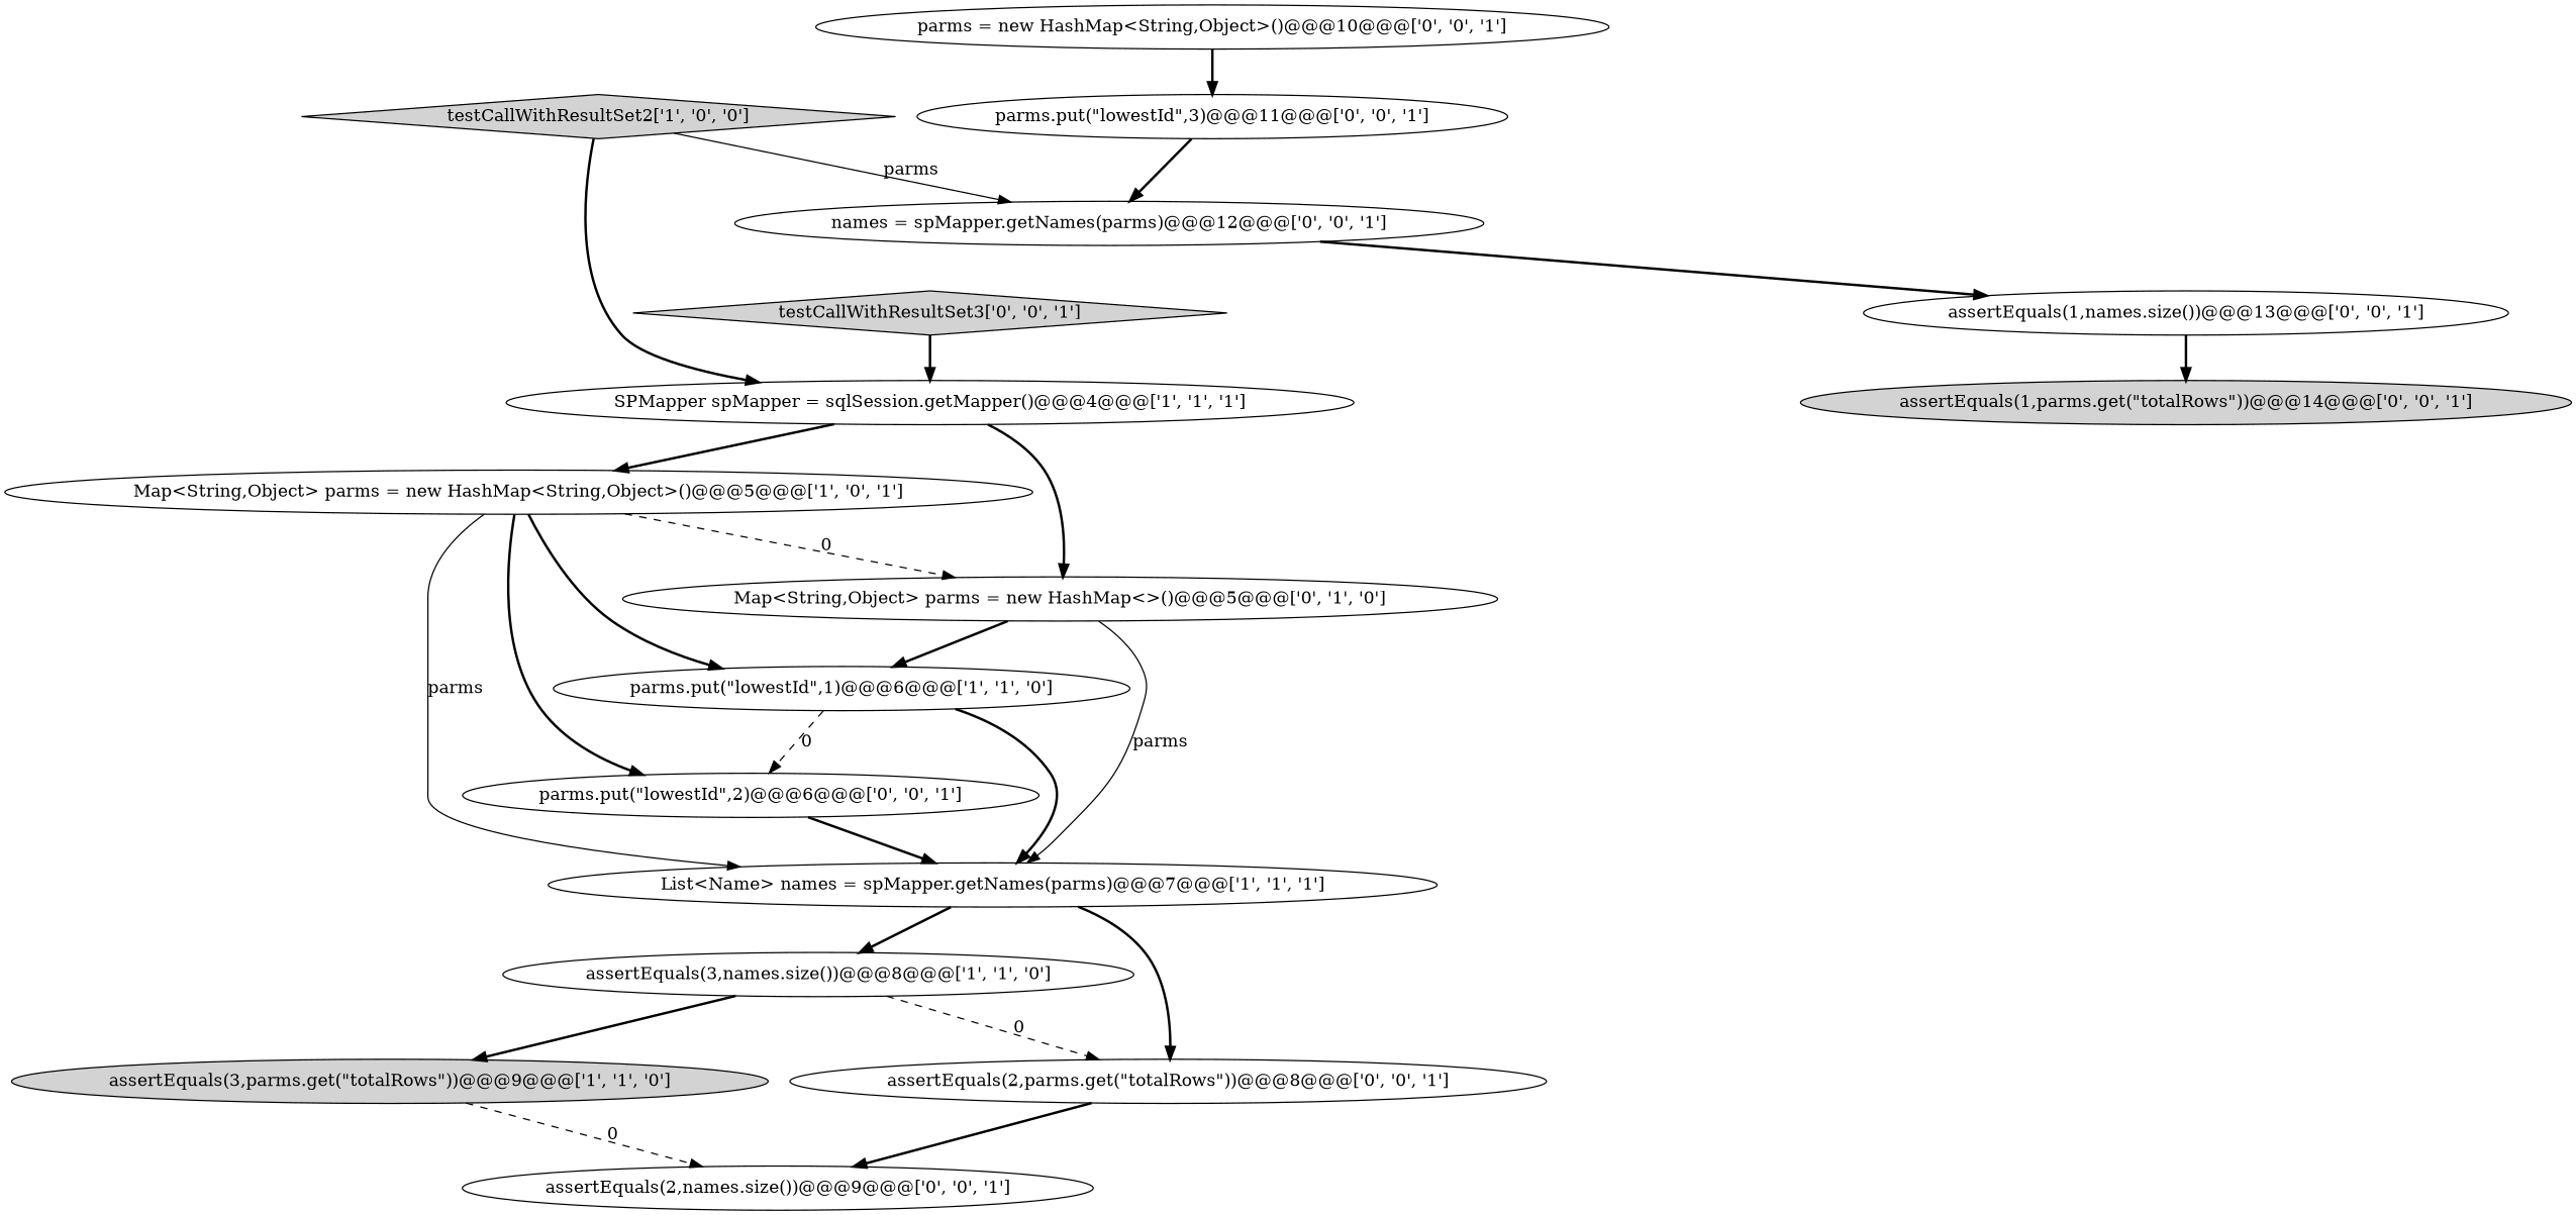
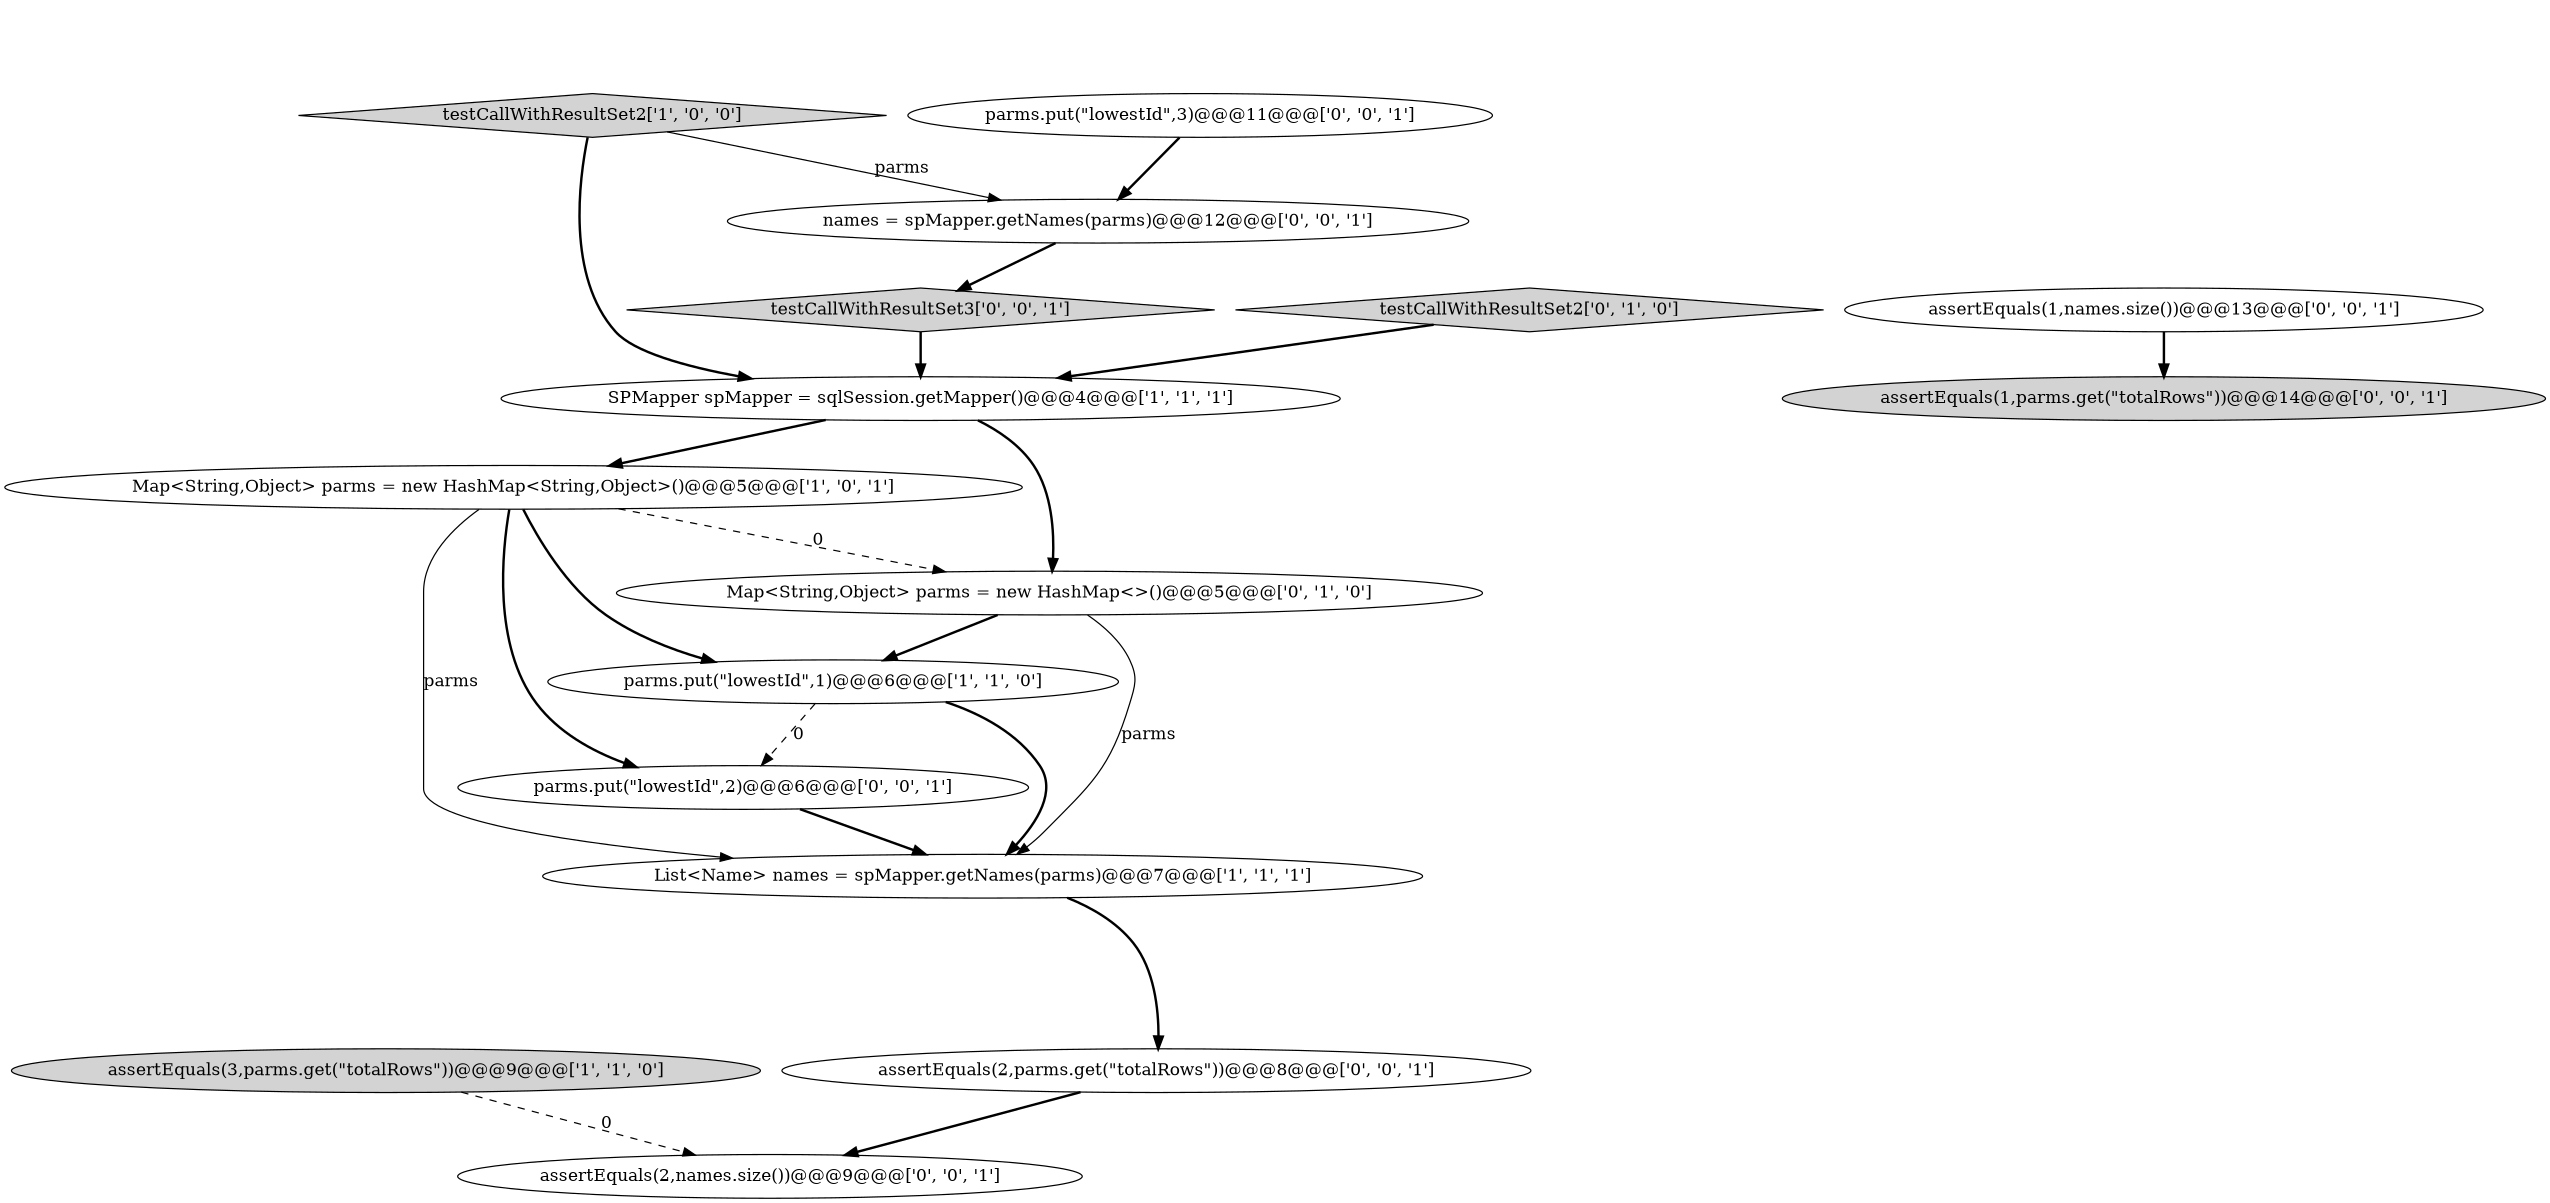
  digraph {
    node [fillcolor=white shape=ellipse style=filled]
    edge [style=bold]
    n1 [label="names = spMapper.getNames(parms)@@@12@@@['0', '0', '1']"]
    n2 [label="assertEquals(1,names.size())@@@13@@@['0', '0', '1']"]
    n3 [fillcolor=lightgray label="assertEquals(1,parms.get(\"totalRows\"))@@@14@@@['0', '0', '1']"]
    n4 [label="parms.put(\"lowestId\",1)@@@6@@@['1', '1', '0']"]
    n5 [label="parms.put(\"lowestId\",2)@@@6@@@['0', '0', '1']"]
    n6 [label="List<Name> names = spMapper.getNames(parms)@@@7@@@['1', '1', '1']"]
-   n7 [label="assertEquals(3,names.size())@@@8@@@['1', '1', '0']"]
    n8 [label="assertEquals(2,parms.get(\"totalRows\"))@@@8@@@['0', '0', '1']"]
+   n9 [fillcolor=lightgray label="testCallWithResultSet2['0', '1', '0']" shape=diamond]
    n10 [label="SPMapper spMapper = sqlSession.getMapper()@@@4@@@['1', '1', '1']"]
    n11 [label="Map<String,Object> parms = new HashMap<String,Object>()@@@5@@@['1', '0', '1']"]
    n12 [label="Map<String,Object> parms = new HashMap<>()@@@5@@@['0', '1', '0']"]
-   n13 [label="parms = new HashMap<String,Object>()@@@10@@@['0', '0', '1']"]
    n14 [label="parms.put(\"lowestId\",3)@@@11@@@['0', '0', '1']"]
    n15 [fillcolor=lightgray label="testCallWithResultSet2['1', '0', '0']" shape=diamond]
    n16 [fillcolor=lightgray label="assertEquals(3,parms.get(\"totalRows\"))@@@9@@@['1', '1', '0']"]
    n17 [label="assertEquals(2,names.size())@@@9@@@['0', '0', '1']"]
    n18 [fillcolor=lightgray label="testCallWithResultSet3['0', '0', '1']" shape=diamond]
-   n1 -> n2
+   n1 -> n18
    n2 -> n3
    n4 -> n5 [label=0 style=dashed]
    n4 -> n6
    n5 -> n6
-   n6 -> n7
    n6 -> n8
-   n7 -> n8 [label=0 style=dashed]
-   n7 -> n16
    n8 -> n17
+   n9 -> n10
    n10 -> n11
    n10 -> n12
    n11 -> n4
    n11 -> n5
    n11 -> n6 [label=parms style=solid]
    n11 -> n12 [label=0 style=dashed]
    n12 -> n4
    n12 -> n6 [label=parms style=solid]
-   n13 -> n14
    n14 -> n1
    n15 -> n1 [label=parms style=solid]
    n15 -> n10
    n16 -> n17 [label=0 style=dashed]
    n18 -> n10
  }
